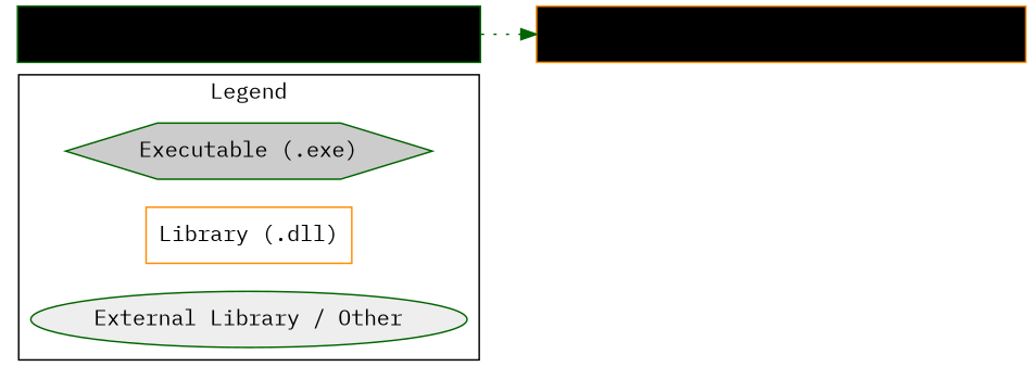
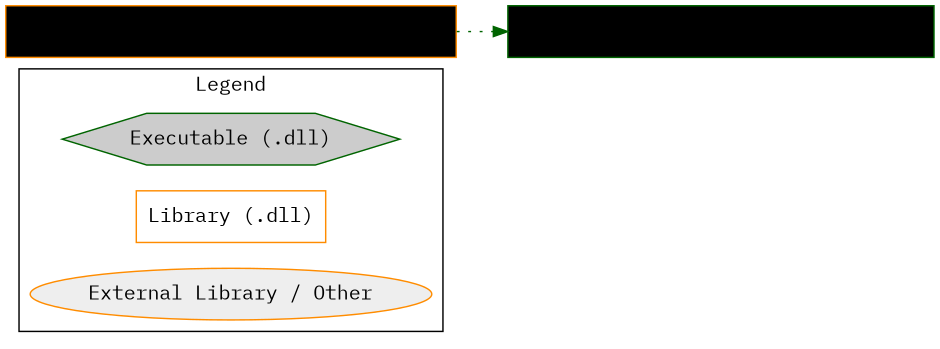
  digraph {
    rankdir=LR
    fontname="IBM Plex Mono"
    node [fillcolor=C shape=rectangle style=filled color=darkgreen fontname="IBM Plex Mono"]
-   "Executable (.exe)" [fillcolor="#cccccc" shape=hexagon]
+   "Executable (.exe)" [fillcolor="#cccccc" shape=hexagon label="Executable (.dll)"]
    "Library (.dll)" [fillcolor="#ffffff" color=darkorange]
-   "External Library / Other" [fillcolor="#eeeeee" shape=oval]
+   "External Library / Other" [fillcolor="#eeeeee" shape=oval color=darkorange]
    "CompanyXyz.DependencySample.Worker"
    "CompanyXyz.DependencySample.Library1" [color=darkorange]
    subgraph cluster_1 {
      label=Legend
      "Executable (.exe)"
      "Library (.dll)"
      "External Library / Other"
    }
-   "CompanyXyz.DependencySample.Worker" -> "CompanyXyz.DependencySample.Library1" [color=darkgreen style=dotted fontname="IBM Plex Mono"]
+   "CompanyXyz.DependencySample.Library1" -> "CompanyXyz.DependencySample.Worker" [color=darkgreen style=dotted fontname="IBM Plex Mono"]
  }
